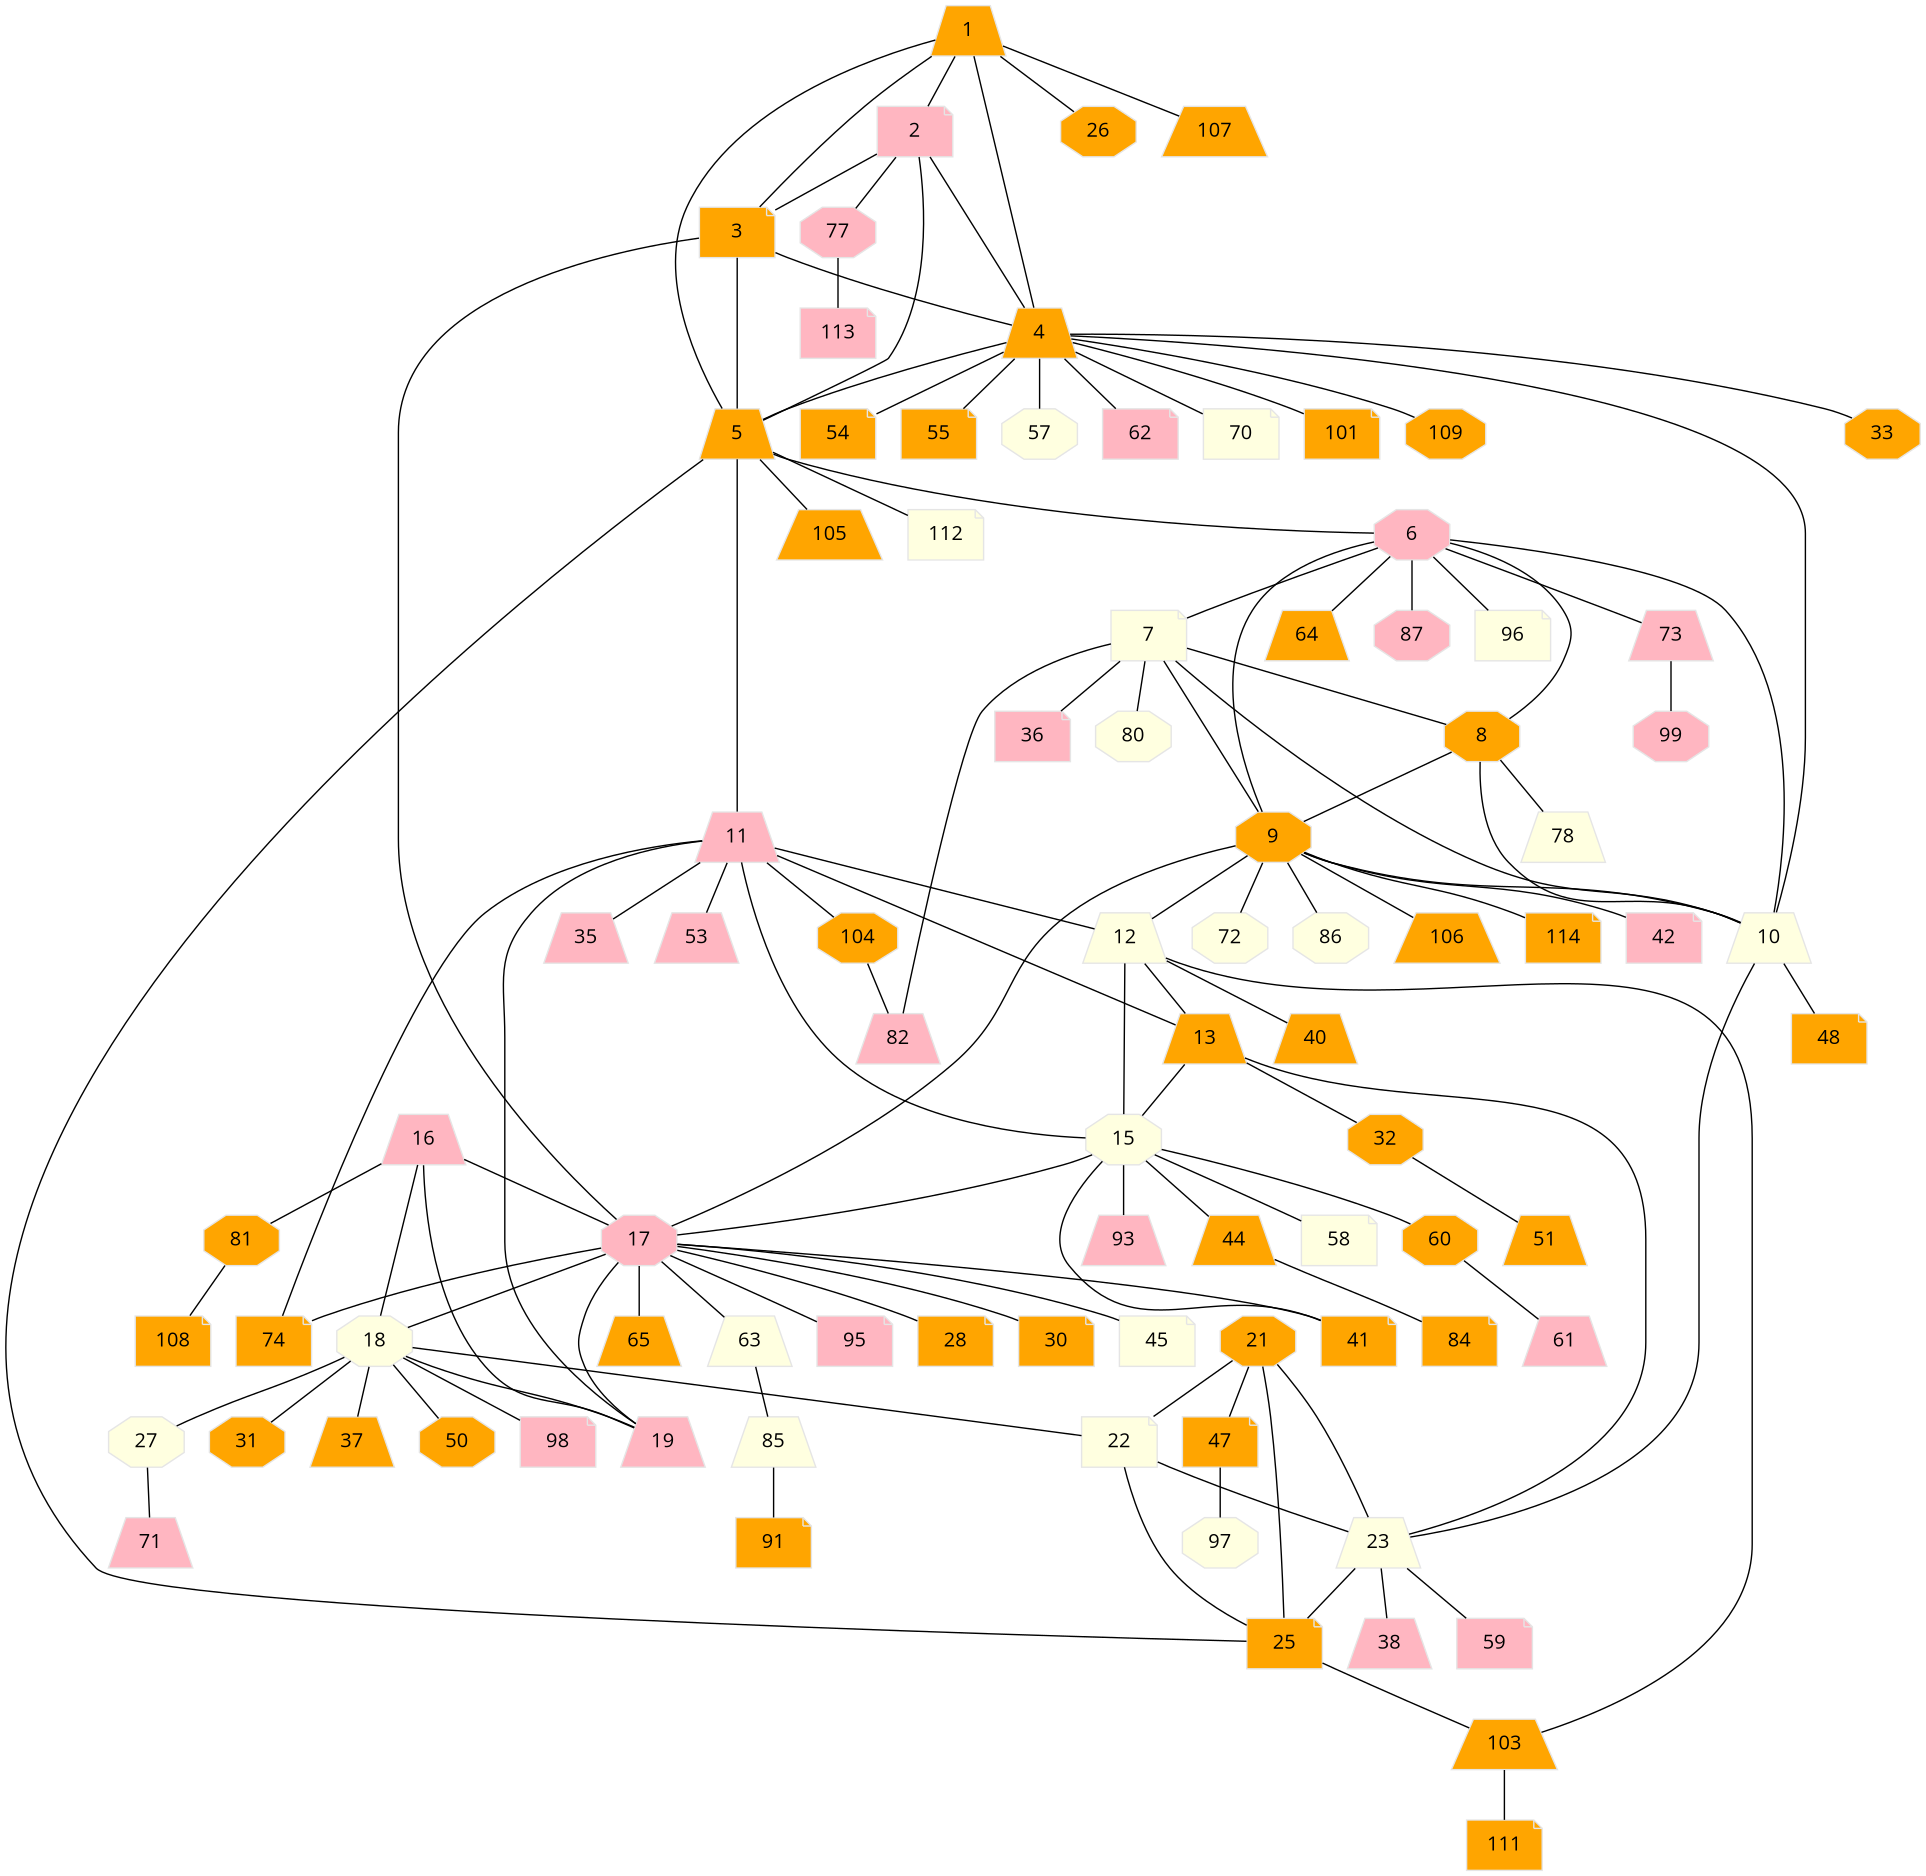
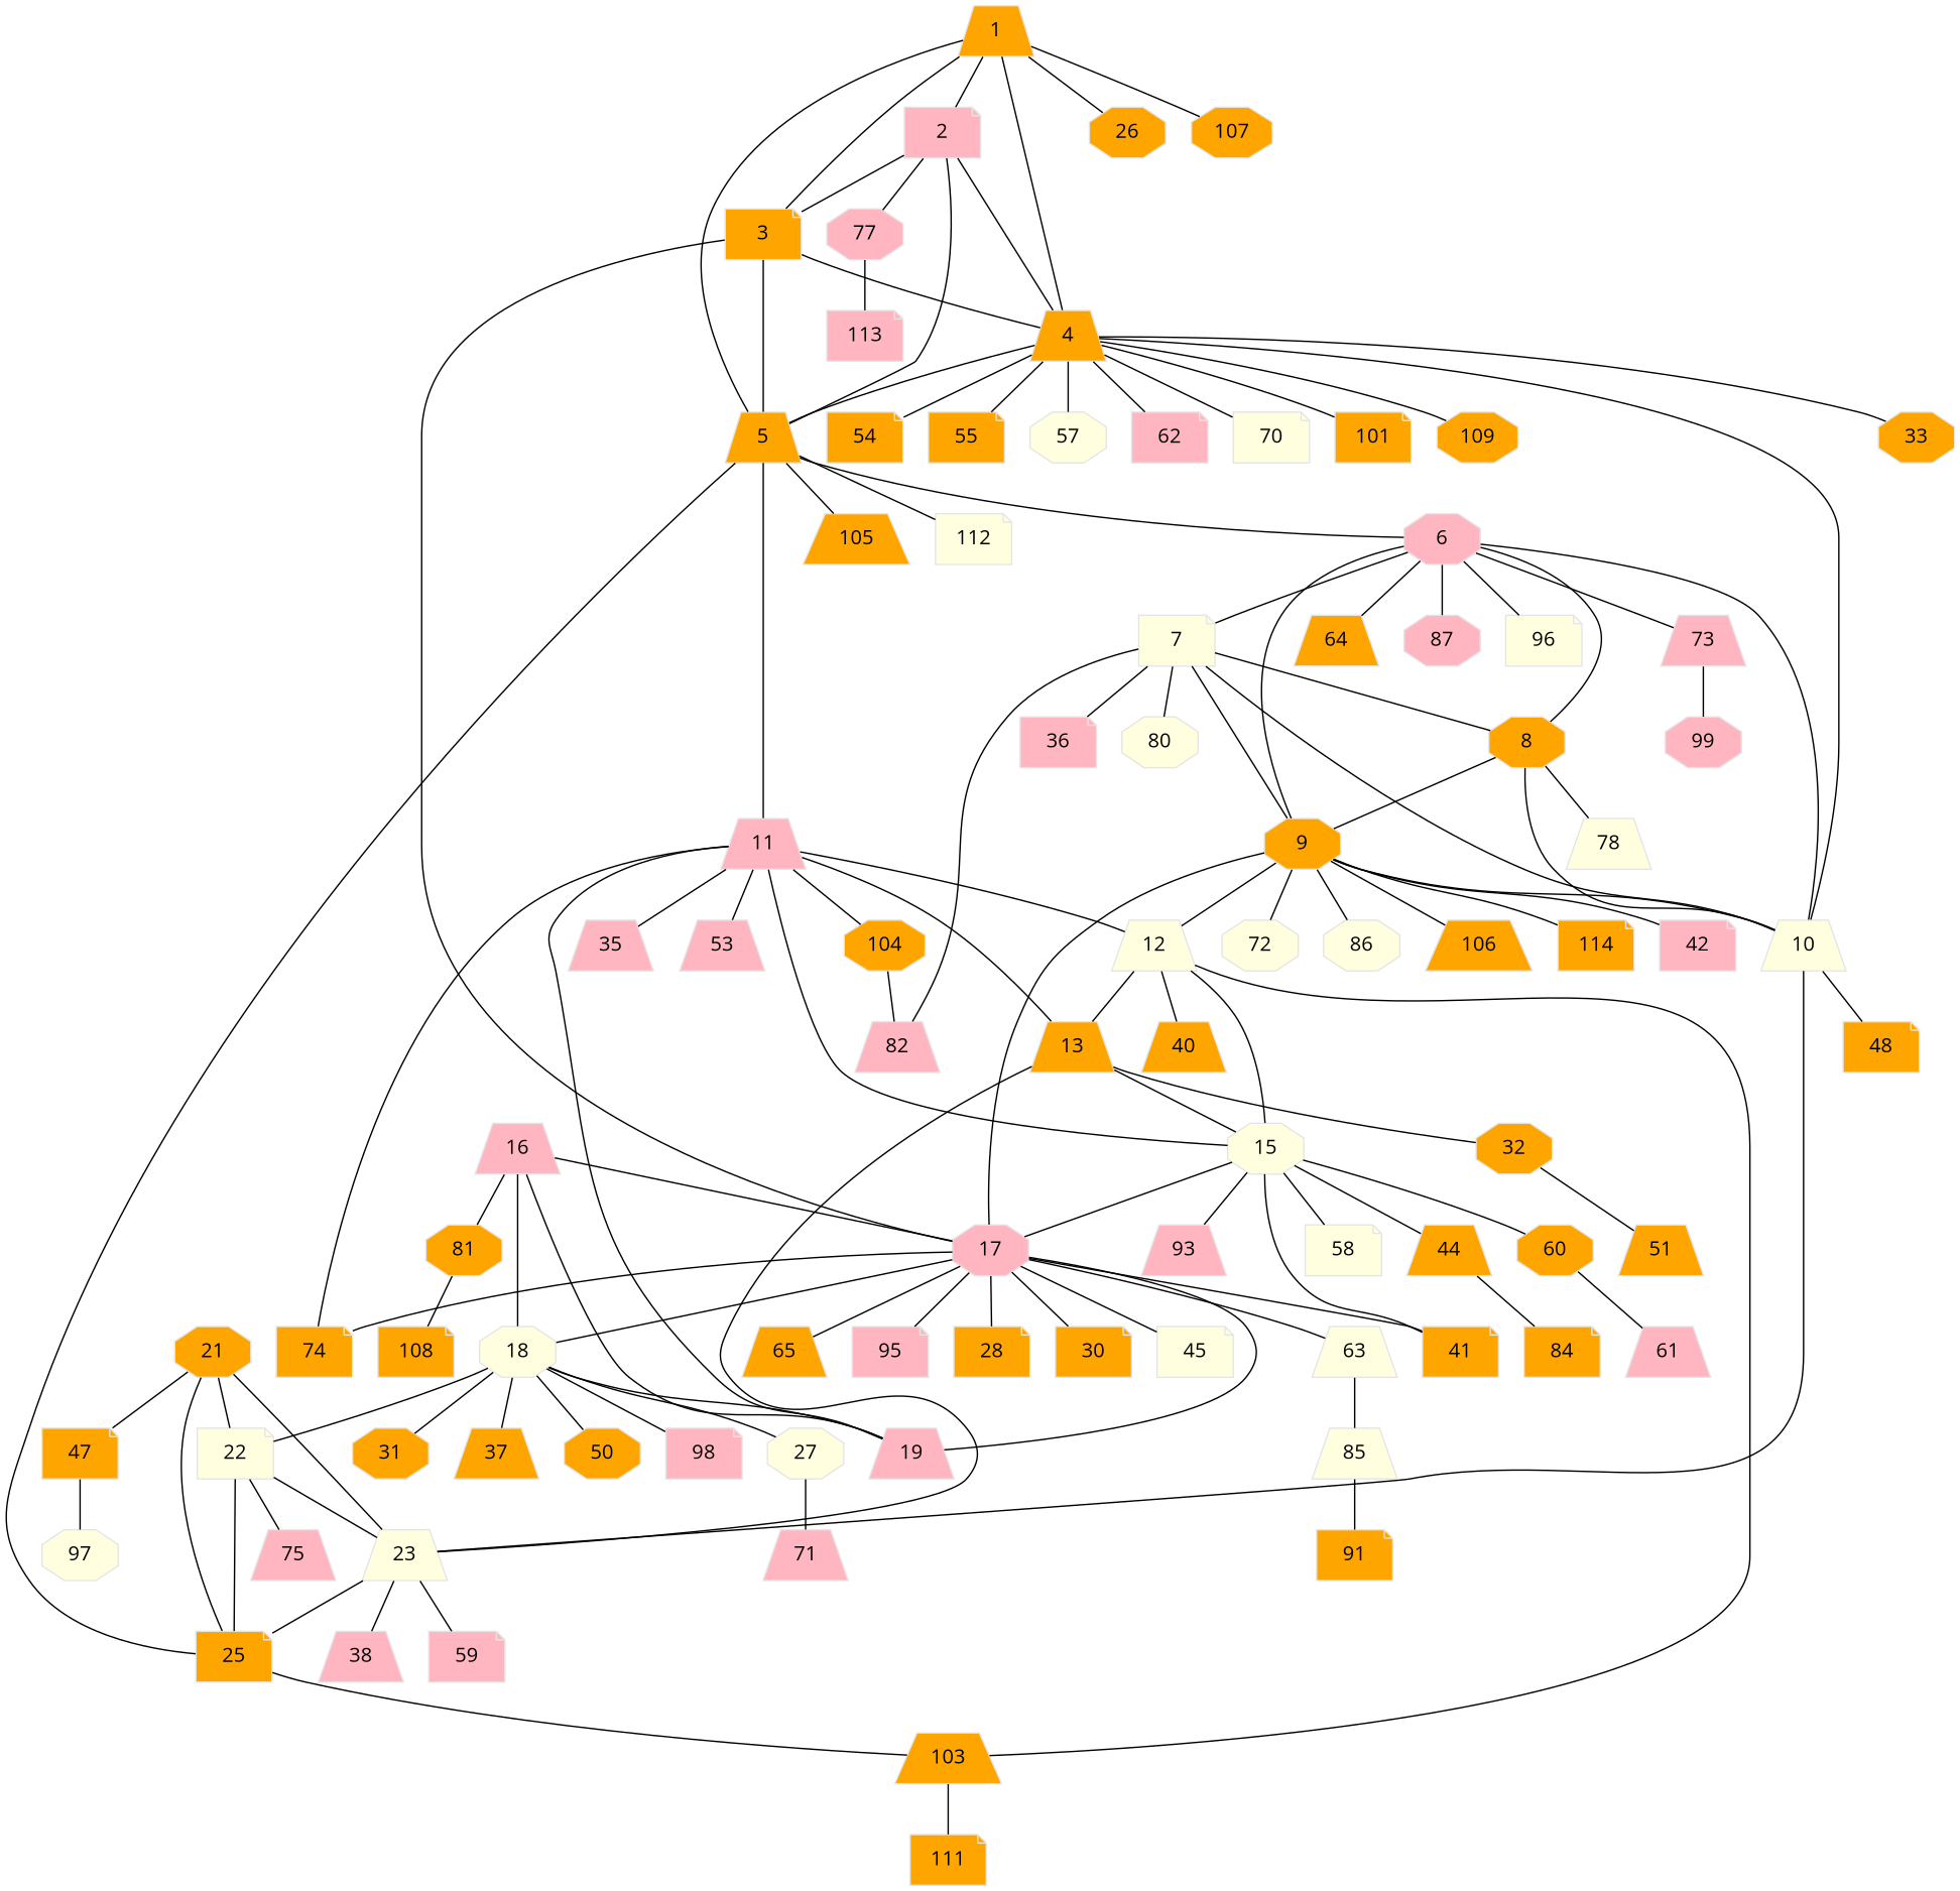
  graph {
    fontname="Open Sans"
    node [color=gray90 fillcolor=orange fontname="Open Sans" shape=trapezium style=filled]
    edge [fontname="Open Sans"]
    1 [super="+69"]
    2 [fillcolor=lightpink shape=note super="+67"]
    3 [shape=note super="+94"]
    4 [super="+46"]
    5 [super="+29"]
    26 [shape=octagon]
-   107
+   107 [shape=octagon]
    77 [fillcolor=lightpink shape=octagon]
    17 [fillcolor=lightpink shape=octagon super="+20"]
    10 [fillcolor=lightyellow super="+100"]
    33 [shape=octagon]
    54 [shape=note super="+56"]
    55 [shape=note]
    57 [fillcolor=lightyellow shape=octagon]
    62 [fillcolor=lightpink shape=note]
    70 [fillcolor=lightyellow shape=note]
    101 [shape=note]
    109 [shape=octagon]
    6 [fillcolor=lightpink shape=octagon super="+34"]
    11 [fillcolor=lightpink super="+66"]
    25 [shape=note super="+68"]
    105
    112 [fillcolor=lightyellow shape=note]
    113 [fillcolor=lightpink shape=note]
    19 [fillcolor=lightpink super="+79"]
    74 [shape=note]
    41 [shape=note]
    18 [fillcolor=lightyellow shape=octagon super="+43"]
    28 [shape=note]
    30 [shape=note]
    45 [fillcolor=lightyellow shape=note]
    63 [fillcolor=lightyellow super="+92"]
    65
    95 [fillcolor=lightpink shape=note]
    23 [fillcolor=lightyellow super="+24"]
    48 [shape=note]
    7 [fillcolor=lightyellow shape=note super="+89"]
    8 [shape=octagon]
    9 [shape=octagon super="+39"]
    64
    73 [fillcolor=lightpink]
    87 [fillcolor=lightpink shape=octagon]
    96 [fillcolor=lightyellow shape=note]
    12 [fillcolor=lightyellow super="+14"]
    13 [super="+88"]
    15 [fillcolor=lightyellow shape=octagon super="+83"]
    35 [fillcolor=lightpink super="+76"]
    53 [fillcolor=lightpink]
    104 [shape=octagon]
    103
    36 [fillcolor=lightpink shape=note]
    80 [fillcolor=lightyellow shape=octagon]
    82 [fillcolor=lightpink]
    78 [fillcolor=lightyellow]
    42 [fillcolor=lightpink shape=note super="+52"]
    72 [fillcolor=lightyellow shape=octagon]
    86 [fillcolor=lightyellow shape=octagon]
    106
    114 [shape=note]
    99 [fillcolor=lightpink shape=octagon]
    40
    38 [fillcolor=lightpink]
    59 [fillcolor=lightpink shape=note]
    32 [shape=octagon]
    44
    58 [fillcolor=lightyellow shape=note]
    60 [shape=octagon]
    93 [fillcolor=lightpink]
    111 [shape=note]
    51
    84 [shape=note]
    61 [fillcolor=lightpink]
    16 [fillcolor=lightpink super="+110"]
    81 [shape=octagon]
    22 [fillcolor=lightyellow shape=note]
    27 [fillcolor=lightyellow shape=octagon super="+90"]
    31 [shape=octagon]
    37
    50 [shape=octagon]
    98 [fillcolor=lightpink shape=note]
    108 [shape=note]
    85 [fillcolor=lightyellow]
+   75 [fillcolor=lightpink]
    71 [fillcolor=lightpink]
    21 [shape=octagon super="+49"]
    47 [shape=note]
    97 [fillcolor=lightyellow shape=octagon super="+102"]
    91 [shape=note]
    1 -- 2
    1 -- 3
    1 -- 4
    1 -- 5
    1 -- 26
    1 -- 107
    2 -- 3
    2 -- 4
    2 -- 5
    2 -- 77
    3 -- 4
    3 -- 5
    3 -- 17
    4 -- 5
    4 -- 10
    4 -- 33
    4 -- 54
    4 -- 55
    4 -- 57
    4 -- 62
    4 -- 70
    4 -- 101
    4 -- 109
    5 -- 6
    5 -- 11 [weight=2]
    5 -- 25
    5 -- 105
    5 -- 112
    77 -- 113
    17 -- 19 [weight=2]
    17 -- 74
    17 -- 41
    17 -- 18 [weight=2]
    17 -- 28
    17 -- 30
    17 -- 45
    17 -- 63
    17 -- 65
    17 -- 95
    10 -- 23
    10 -- 48
    6 -- 10
    6 -- 7
    6 -- 8
    6 -- 9
    6 -- 64
    6 -- 73
    6 -- 87
    6 -- 96
    11 -- 19
    11 -- 74
    11 -- 12 [weight=2]
    11 -- 13
    11 -- 15
    11 -- 35
    11 -- 53
    11 -- 104
    25 -- 103
    18 -- 19
    18 -- 22
    18 -- 27
    18 -- 31
    18 -- 37
    18 -- 50
    18 -- 98
    63 -- 85
    23 -- 25 [weight=2]
    23 -- 38
    23 -- 59
    7 -- 10
    7 -- 8
    7 -- 9
    7 -- 36
    7 -- 80
    7 -- 82
    8 -- 10
    8 -- 9
    8 -- 78
    9 -- 17
    9 -- 10
    9 -- 12
    9 -- 42
    9 -- 72
    9 -- 86
    9 -- 106
    9 -- 114
    73 -- 99
    12 -- 13 [weight=2]
    12 -- 15 [weight=2]
    12 -- 103
    12 -- 40
    13 -- 23
    13 -- 15
    13 -- 32
    15 -- 17
    15 -- 41
    15 -- 44
    15 -- 58
    15 -- 60
    15 -- 93
    104 -- 82
    103 -- 111
    32 -- 51
    44 -- 84
    60 -- 61
    16 -- 17 [weight=2]
    16 -- 19
    16 -- 18
    16 -- 81
    81 -- 108
    22 -- 25
    22 -- 23 [weight=2]
+   22 -- 75
    27 -- 71
    85 -- 91
    21 -- 25
    21 -- 23 [weight=2]
    21 -- 22
    21 -- 47
    47 -- 97
  }
